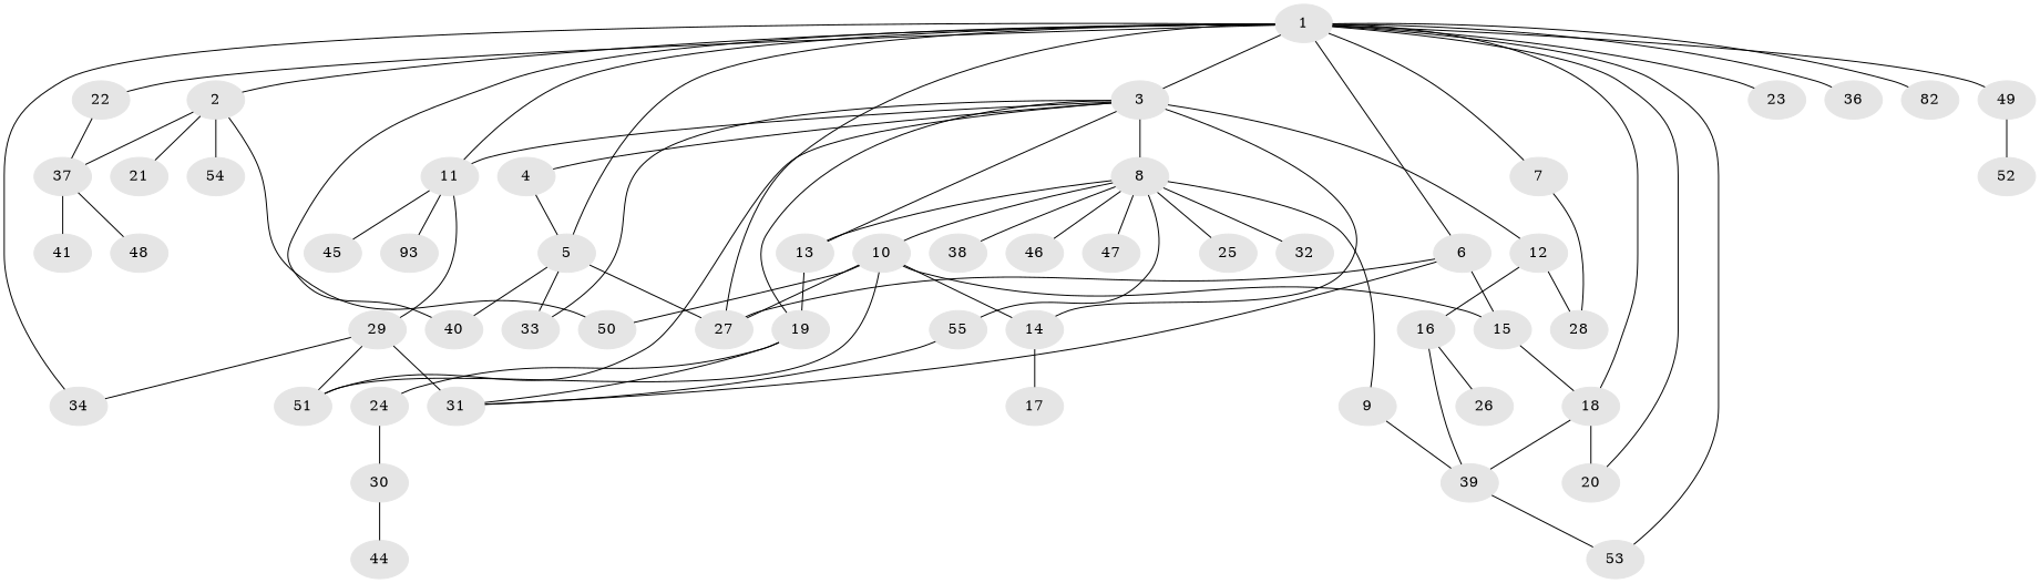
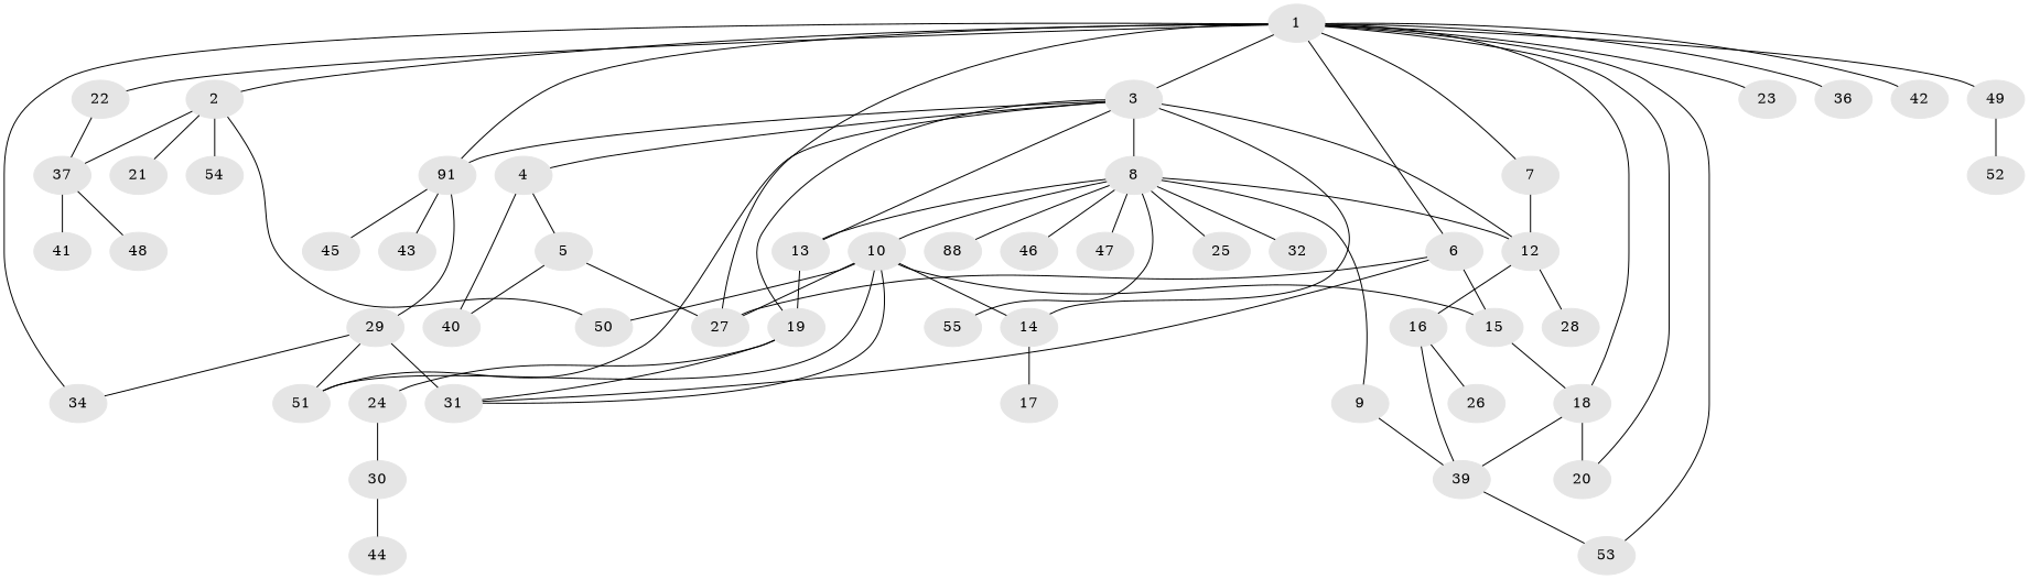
  graph {
    node [color=gray90 style=filled]
    edge [weight=1.0]
    1
    2
    3
    5
    6
    7
-   11
+   11 [label=91]
    18
    20
    22
    23
    27
    34
    36
    40
-   42 [label=82]
+   42
    49
    53
    21
    37
    50
    54
    4
    8
    12
    13
    14
    19
-   33
    51
    15
    31
    29
-   43 [label=93]
+   43
    45
    39
    52
    41
    48
    9
    10
    25
    32
-   38
+   38 [label=88]
    46
    47
    55
    16
    28
    17
    24
    26
    30
    44
    1 -- 2
    1 -- 3
-   1 -- 5
    1 -- 6
    1 -- 7
    1 -- 11
    1 -- 18
    1 -- 20
    1 -- 22
    1 -- 23
    1 -- 27
    1 -- 34
    1 -- 36
-   1 -- 40 [weight=2.0]
+   4 -- 40 [weight=2.0]
    1 -- 42
    1 -- 49
    1 -- 53
    2 -- 21
    2 -- 37
    2 -- 50
    2 -- 54
    3 -- 11
    3 -- 4
    3 -- 8
    3 -- 12 [weight=4.0]
    3 -- 13
    3 -- 14
    3 -- 19
-   3 -- 33
    3 -- 51
    5 -- 27
    5 -- 40
-   5 -- 33
    6 -- 27
    6 -- 15
    6 -- 31
-   7 -- 28
+   7 -- 12
    11 -- 29
    11 -- 43
    11 -- 45
    18 -- 20 [weight=2.0]
    18 -- 39
    22 -- 37
    49 -- 52
    37 -- 41
    37 -- 48
    4 -- 5
+   8 -- 12
    8 -- 13
    8 -- 9
    8 -- 10
    8 -- 25
    8 -- 32
    8 -- 38
    8 -- 46
    8 -- 47
    8 -- 55
    12 -- 16
    12 -- 28
    13 -- 19
    14 -- 17
    19 -- 31
    19 -- 24
    15 -- 18
    29 -- 34
    29 -- 51
    29 -- 31 [weight=8.0]
    39 -- 53
    9 -- 39
    10 -- 27
    10 -- 50
    10 -- 14 [weight=7.0]
    10 -- 51
    10 -- 15
-   55 -- 31
+   10 -- 31
    16 -- 39
    16 -- 26
    24 -- 30
    30 -- 44
  }
